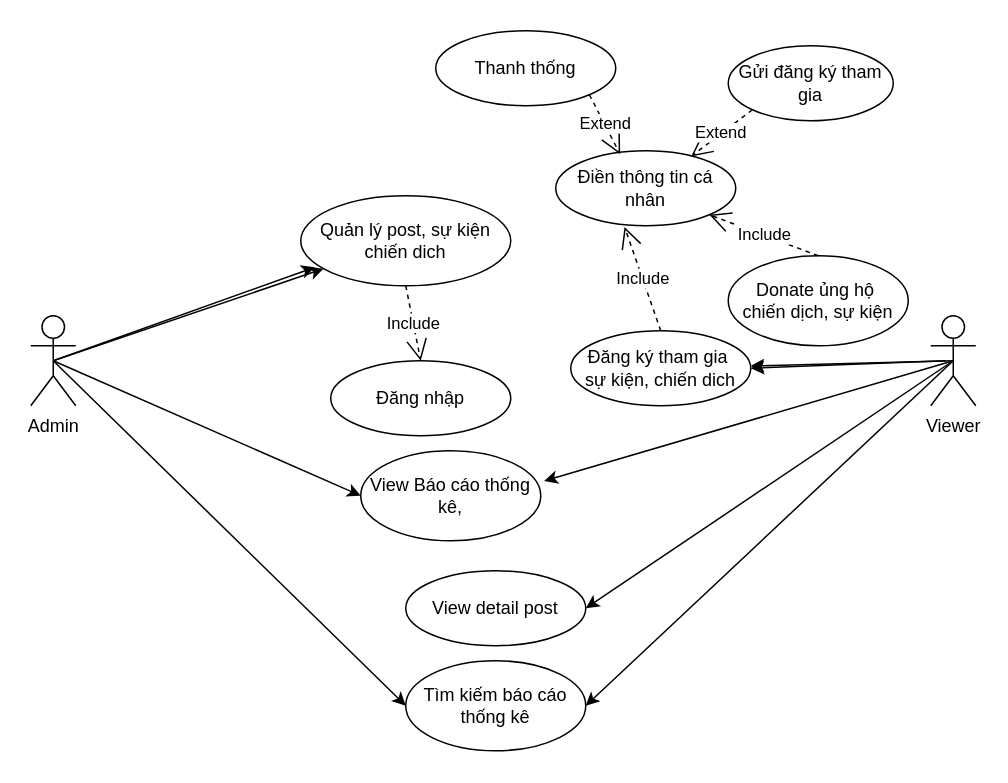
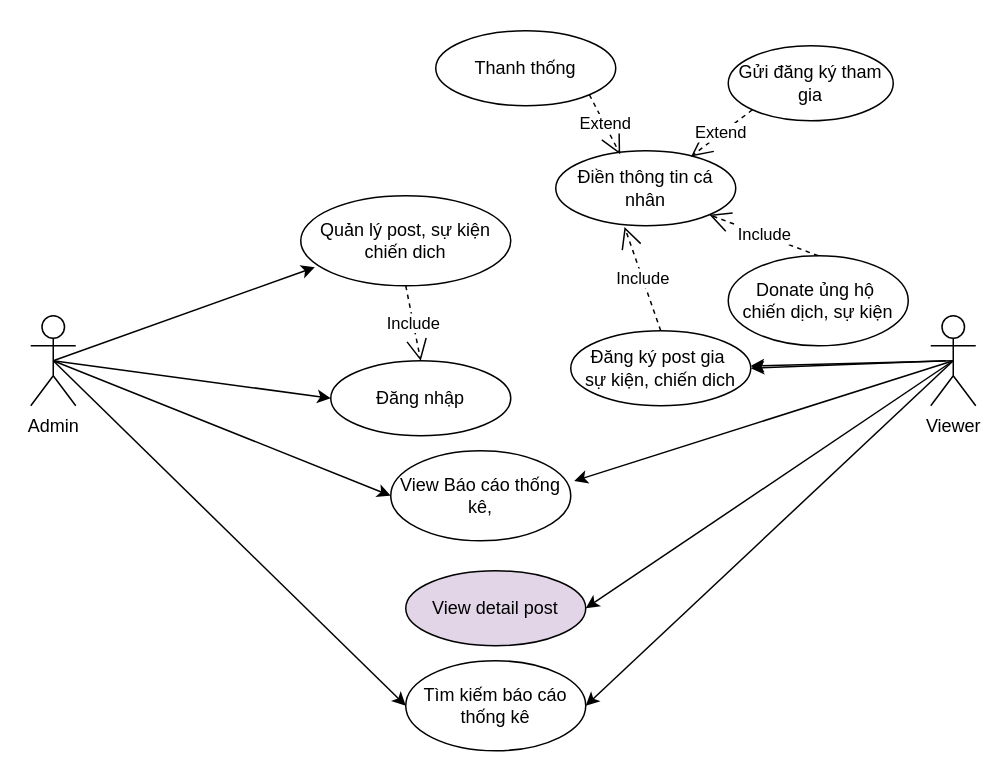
  <mxCell id="0" />
  <mxCell id="1" parent="0" />
  <mxCell id="2" value="Admin" style="shape=umlActor;verticalLabelPosition=bottom;verticalAlign=top;html=1;outlineConnect=0;" parent="1" vertex="1"><mxGeometry x="20" y="210" width="30" height="60" as="geometry" /></mxCell>
  <mxCell id="3" value="Viewer" style="shape=umlActor;verticalLabelPosition=bottom;verticalAlign=top;html=1;outlineConnect=0;" parent="1" vertex="1"><mxGeometry x="620" y="210" width="30" height="60" as="geometry" /></mxCell>
  <mxCell id="4" value="Quản lý post, sự kiện&lt;br&gt;chiến dich" style="ellipse;whiteSpace=wrap;html=1;" parent="1" vertex="1"><mxGeometry x="200" y="130" width="140" height="60" as="geometry" /></mxCell>
  <mxCell id="5" value="" style="endArrow=classic;html=1;rounded=0;entryX=0.067;entryY=0.794;entryDx=0;entryDy=0;entryPerimeter=0;" parent="1" target="4" edge="1"><mxGeometry width="50" height="50" relative="1" as="geometry"><mxPoint x="35" y="240" as="sourcePoint" /><mxPoint x="270" y="270" as="targetPoint" /></mxGeometry></mxCell>
  <mxCell id="6" value="Đăng nhập" style="ellipse;whiteSpace=wrap;html=1;" parent="1" vertex="1"><mxGeometry x="220" y="240" width="120" height="50" as="geometry" /></mxCell>
  <mxCell id="7" value="Include" style="endArrow=open;endSize=12;dashed=1;html=1;rounded=0;exitX=0.5;exitY=1;exitDx=0;exitDy=0;entryX=0.5;entryY=0;entryDx=0;entryDy=0;" parent="1" source="4" target="6" edge="1"><mxGeometry width="160" relative="1" as="geometry"><mxPoint x="70" y="450" as="sourcePoint" /><mxPoint x="230" y="450" as="targetPoint" /></mxGeometry></mxCell>
- <mxCell id="8" value="" style="endArrow=classic;html=1;rounded=0;exitX=0.5;exitY=0.5;exitDx=0;exitDy=0;exitPerimeter=0;" parent="1" source="2" target="4" edge="1"><mxGeometry width="50" height="50" relative="1" as="geometry"><mxPoint x="40" y="370" as="sourcePoint" /><mxPoint x="90" y="320" as="targetPoint" /></mxGeometry></mxCell>
- <mxCell id="9" value="View detail post" style="ellipse;whiteSpace=wrap;html=1;" parent="1" vertex="1"><mxGeometry x="270" y="380" width="120" height="50" as="geometry" /></mxCell>
+ <mxCell id="8" value="" style="endArrow=classic;html=1;rounded=0;exitX=0.5;exitY=0.5;exitDx=0;exitDy=0;exitPerimeter=0;entryX=0;entryY=0.5;entryDx=0;entryDy=0;" parent="1" source="2" target="6" edge="1"><mxGeometry width="50" height="50" relative="1" as="geometry"><mxPoint x="40" y="370" as="sourcePoint" /><mxPoint x="90" y="320" as="targetPoint" /></mxGeometry></mxCell>
+ <mxCell id="9" value="View detail post" style="ellipse;whiteSpace=wrap;html=1;fillColor=#e1d5e7;" parent="1" vertex="1"><mxGeometry x="270" y="380" width="120" height="50" as="geometry" /></mxCell>
  <mxCell id="10" value="" style="endArrow=classic;html=1;rounded=0;entryX=1;entryY=0.5;entryDx=0;entryDy=0;exitX=0.5;exitY=0.5;exitDx=0;exitDy=0;exitPerimeter=0;" parent="1" source="3" target="9" edge="1"><mxGeometry width="50" height="50" relative="1" as="geometry"><mxPoint x="460" y="400" as="sourcePoint" /><mxPoint x="510" y="350" as="targetPoint" /></mxGeometry></mxCell>
- <mxCell id="11" value="View Báo cáo thống kê," style="ellipse;whiteSpace=wrap;html=1;" parent="1" vertex="1"><mxGeometry x="240" y="300" width="120" height="60" as="geometry" /></mxCell>
+ <mxCell id="11" value="View Báo cáo thống kê," style="ellipse;whiteSpace=wrap;html=1;" parent="1" vertex="1"><mxGeometry x="260" y="300" width="120" height="60" as="geometry" /></mxCell>
  <mxCell id="12" value="" style="endArrow=classic;html=1;rounded=0;entryX=0;entryY=0.5;entryDx=0;entryDy=0;exitX=0.5;exitY=0.5;exitDx=0;exitDy=0;exitPerimeter=0;" parent="1" source="2" target="11" edge="1"><mxGeometry width="50" height="50" relative="1" as="geometry"><mxPoint x="40" y="240" as="sourcePoint" /><mxPoint x="100" y="410" as="targetPoint" /></mxGeometry></mxCell>
  <mxCell id="13" value="" style="endArrow=classic;html=1;rounded=0;entryX=1.019;entryY=0.336;entryDx=0;entryDy=0;entryPerimeter=0;exitX=0.5;exitY=0.5;exitDx=0;exitDy=0;exitPerimeter=0;" parent="1" source="3" target="11" edge="1"><mxGeometry width="50" height="50" relative="1" as="geometry"><mxPoint x="640" y="240" as="sourcePoint" /><mxPoint x="500" y="250" as="targetPoint" /></mxGeometry></mxCell>
  <mxCell id="14" value="Donate ủng hộ&amp;nbsp;&lt;br&gt;chiến dịch, sự kiện" style="ellipse;whiteSpace=wrap;html=1;" parent="1" vertex="1"><mxGeometry x="485" y="170" width="120" height="60" as="geometry" /></mxCell>
  <mxCell id="15" value="" style="endArrow=classic;html=1;rounded=0;exitX=0.5;exitY=0.5;exitDx=0;exitDy=0;exitPerimeter=0;" parent="1" source="3" target="20" edge="1"><mxGeometry width="50" height="50" relative="1" as="geometry"><mxPoint x="500" y="170" as="sourcePoint" /><mxPoint x="550" y="120" as="targetPoint" /></mxGeometry></mxCell>
  <mxCell id="16" value="Điền thông tin cá nhân" style="ellipse;whiteSpace=wrap;html=1;" parent="1" vertex="1"><mxGeometry x="370" y="100" width="120" height="50" as="geometry" /></mxCell>
  <mxCell id="17" value="Include" style="endArrow=open;endSize=12;dashed=1;html=1;rounded=0;exitX=0.5;exitY=0;exitDx=0;exitDy=0;entryX=1;entryY=1;entryDx=0;entryDy=0;" parent="1" source="14" target="16" edge="1"><mxGeometry width="160" relative="1" as="geometry"><mxPoint x="550" y="150" as="sourcePoint" /><mxPoint x="710" y="150" as="targetPoint" /></mxGeometry></mxCell>
  <mxCell id="18" value="Thanh thống" style="ellipse;whiteSpace=wrap;html=1;" parent="1" vertex="1"><mxGeometry x="290" y="20" width="120" height="50" as="geometry" /></mxCell>
  <mxCell id="19" value="Extend" style="endArrow=open;endSize=12;dashed=1;html=1;rounded=0;exitX=1;exitY=1;exitDx=0;exitDy=0;entryX=0.358;entryY=0.047;entryDx=0;entryDy=0;entryPerimeter=0;" parent="1" source="18" target="16" edge="1"><mxGeometry width="160" relative="1" as="geometry"><mxPoint x="510" y="40" as="sourcePoint" /><mxPoint x="670" y="40" as="targetPoint" /></mxGeometry></mxCell>
- <mxCell id="20" value="Đăng ký tham gia&amp;nbsp;&lt;br&gt;sự kiện, chiến dich" style="ellipse;whiteSpace=wrap;html=1;" parent="1" vertex="1"><mxGeometry x="380" y="220" width="120" height="50" as="geometry" /></mxCell>
+ <mxCell id="20" value="Đăng ký post gia&amp;nbsp;&lt;br&gt;sự kiện, chiến dich" style="ellipse;whiteSpace=wrap;html=1;" parent="1" vertex="1"><mxGeometry x="380" y="220" width="120" height="50" as="geometry" /></mxCell>
  <mxCell id="21" value="" style="endArrow=classic;html=1;rounded=0;entryX=1;entryY=0.5;entryDx=0;entryDy=0;" parent="1" target="20" edge="1"><mxGeometry width="50" height="50" relative="1" as="geometry"><mxPoint x="630" y="240" as="sourcePoint" /><mxPoint x="630" y="320" as="targetPoint" /></mxGeometry></mxCell>
  <mxCell id="22" value="Include" style="endArrow=open;endSize=12;dashed=1;html=1;rounded=0;exitX=0.5;exitY=0;exitDx=0;exitDy=0;entryX=0.382;entryY=1.015;entryDx=0;entryDy=0;entryPerimeter=0;" parent="1" source="20" target="16" edge="1"><mxGeometry width="160" relative="1" as="geometry"><mxPoint x="360" y="180" as="sourcePoint" /><mxPoint x="520" y="180" as="targetPoint" /></mxGeometry></mxCell>
  <mxCell id="23" value="Gửi đăng ký tham gia" style="ellipse;whiteSpace=wrap;html=1;" parent="1" vertex="1"><mxGeometry x="485" y="30" width="110" height="50" as="geometry" /></mxCell>
  <mxCell id="24" value="Extend" style="endArrow=open;endSize=12;dashed=1;html=1;rounded=0;entryX=0.752;entryY=0.076;entryDx=0;entryDy=0;entryPerimeter=0;exitX=0;exitY=1;exitDx=0;exitDy=0;" parent="1" source="23" target="16" edge="1"><mxGeometry width="160" relative="1" as="geometry"><mxPoint x="510" y="100" as="sourcePoint" /><mxPoint x="670" y="100" as="targetPoint" /></mxGeometry></mxCell>
  <mxCell id="25" value="Tìm kiếm báo cáo thống kê" style="ellipse;whiteSpace=wrap;html=1;" vertex="1" parent="1"><mxGeometry x="270" y="440" width="120" height="60" as="geometry" /></mxCell>
  <mxCell id="26" value="" style="endArrow=classic;html=1;rounded=0;exitX=0.5;exitY=0.5;exitDx=0;exitDy=0;exitPerimeter=0;entryX=0;entryY=0.5;entryDx=0;entryDy=0;" edge="1" parent="1" source="2" target="25"><mxGeometry width="50" height="50" relative="1" as="geometry"><mxPoint x="90" y="380" as="sourcePoint" /><mxPoint x="140" y="330" as="targetPoint" /></mxGeometry></mxCell>
  <mxCell id="27" value="" style="endArrow=classic;html=1;rounded=0;exitX=0.5;exitY=0.5;exitDx=0;exitDy=0;exitPerimeter=0;entryX=1;entryY=0.5;entryDx=0;entryDy=0;" edge="1" parent="1" source="3" target="25"><mxGeometry width="50" height="50" relative="1" as="geometry"><mxPoint x="600" y="390" as="sourcePoint" /><mxPoint x="650" y="340" as="targetPoint" /></mxGeometry></mxCell>
